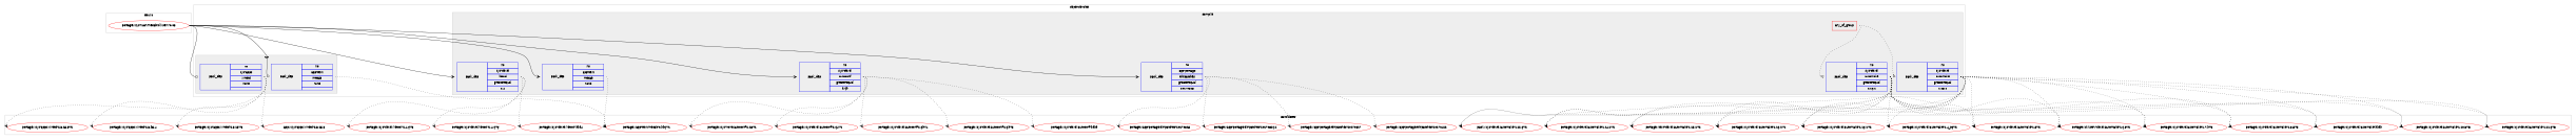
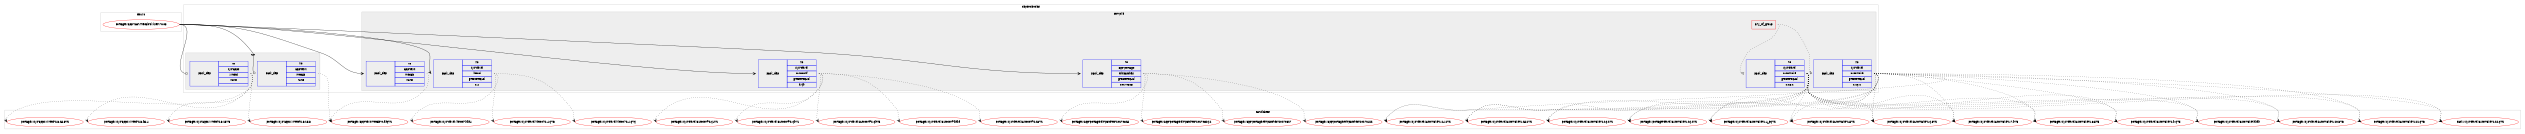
  digraph {
    compound=true
    concentrate=true
    fontname=Helvetica
    fontsize=10
    newrank=true
    rankdir=TB
    ranksep=1.5
    node [color=red fontname=Helvetica fontsize=10]
    edge [arrowhead=vee headport=w style=dotted tailport=e weight=100]
-   n1 [label="portage://sys-i18n/mecab-skkserv-0.03" width=4]
+   n1 [label="portage://app-i18n/mecab-skkserv-0.03" width=4]
    n2 [color=blue label=<<TABLE BORDER="0" CELLBORDER="1" CELLSPACING="0" CELLPADDING="4" WIDTH="220"><TR><TD ROWSPAN="6" CELLPADDING="30">pack_dep</TD></TR><TR><TD WIDTH="110">no</TD></TR><TR><TD>sys-devel</TD></TR><TR><TD>automake</TD></TR><TR><TD>greaterequal</TD></TR><TR><TD>1.16.1</TD></TR></TABLE>> shape=none]
    n3 [color=blue label=<<TABLE BORDER="0" CELLBORDER="1" CELLSPACING="0" CELLPADDING="4" WIDTH="220"><TR><TD ROWSPAN="6" CELLPADDING="30">pack_dep</TD></TR><TR><TD WIDTH="110">no</TD></TR><TR><TD>sys-devel</TD></TR><TR><TD>automake</TD></TR><TR><TD>greaterequal</TD></TR><TR><TD>1.15.1</TD></TR></TABLE>> shape=none]
    n4 [label=<<TABLE BORDER="0" CELLBORDER="1" CELLSPACING="0" CELLPADDING="4"><TR><TD CELLPADDING="10">any_of_group</TD></TR></TABLE>> shape=none]
    n5 [color=blue label=<<TABLE BORDER="0" CELLBORDER="1" CELLSPACING="0" CELLPADDING="4" WIDTH="220"><TR><TD ROWSPAN="6" CELLPADDING="30">pack_dep</TD></TR><TR><TD WIDTH="110">no</TD></TR><TR><TD>app-portage</TD></TR><TR><TD>elt-patches</TD></TR><TR><TD>greaterequal</TD></TR><TR><TD>20170815</TD></TR></TABLE>> shape=none]
    n6 [color=blue label=<<TABLE BORDER="0" CELLBORDER="1" CELLSPACING="0" CELLPADDING="4" WIDTH="220"><TR><TD ROWSPAN="6" CELLPADDING="30">pack_dep</TD></TR><TR><TD WIDTH="110">no</TD></TR><TR><TD>app-text</TD></TR><TR><TD>mecab</TD></TR><TR><TD>none</TD></TR><TR><TD></TD></TR></TABLE>> shape=none]
    n7 [color=blue label=<<TABLE BORDER="0" CELLBORDER="1" CELLSPACING="0" CELLPADDING="4" WIDTH="220"><TR><TD ROWSPAN="6" CELLPADDING="30">pack_dep</TD></TR><TR><TD WIDTH="110">no</TD></TR><TR><TD>sys-devel</TD></TR><TR><TD>autoconf</TD></TR><TR><TD>greaterequal</TD></TR><TR><TD>2.69</TD></TR></TABLE>> shape=none]
    n8 [color=blue label=<<TABLE BORDER="0" CELLBORDER="1" CELLSPACING="0" CELLPADDING="4" WIDTH="220"><TR><TD ROWSPAN="6" CELLPADDING="30">pack_dep</TD></TR><TR><TD WIDTH="110">no</TD></TR><TR><TD>sys-devel</TD></TR><TR><TD>libtool</TD></TR><TR><TD>greaterequal</TD></TR><TR><TD>2.4</TD></TR></TABLE>> shape=none]
    n9 [color=blue label=<<TABLE BORDER="0" CELLBORDER="1" CELLSPACING="0" CELLPADDING="4" WIDTH="220"><TR><TD ROWSPAN="6" CELLPADDING="30">pack_dep</TD></TR><TR><TD WIDTH="110">no</TD></TR><TR><TD>app-text</TD></TR><TR><TD>mecab</TD></TR><TR><TD>none</TD></TR><TR><TD></TD></TR></TABLE>> shape=none]
    n10 [color=blue label=<<TABLE BORDER="0" CELLBORDER="1" CELLSPACING="0" CELLPADDING="4" WIDTH="220"><TR><TD ROWSPAN="6" CELLPADDING="30">pack_dep</TD></TR><TR><TD WIDTH="110">no</TD></TR><TR><TD>sys-apps</TD></TR><TR><TD>xinetd</TD></TR><TR><TD>none</TD></TR><TR><TD></TD></TR></TABLE>> shape=none]
    n11 [label="portage://sys-devel/automake-9999" width=4]
+   n12 [label="portage://sys-devel/automake-1.9.6-r5" width=4]
    n13 [label="portage://sys-devel/automake-1.8.5-r5" width=4]
    n14 [label="portage://sys-devel/automake-1.7.9-r3" width=4]
-   n15 [label="portage://skkserv-devel/automake-1.6.3-r2" width=4]
+   n15 [label="portage://sys-devel/automake-1.6.3-r2" width=4]
    n16 [label="portage://sys-devel/automake-1.5-r2" width=4]
    n17 [label="portage://sys-devel/automake-1.4_p6-r2" width=4]
-   n18 [label="portage://sys-devel/automake-1.16.1-r2" width=4]
+   n18 [label="portage://portage-devel/automake-1.16.1-r2" width=4]
    n19 [label="portage://sys-devel/automake-1.16.1-r1" width=4]
-   n20 [label="portage://text-devel/automake-1.15.1-r2" width=4]
+   n20 [label="portage://sys-devel/automake-1.15.1-r2" width=4]
    n21 [label="portage://sys-devel/automake-1.14.1-r2" width=4]
    n22 [label="pack://sys-devel/automake-1.12.6-r2" width=4]
    n23 [label="portage://sys-devel/automake-1.11.6-r3" width=4]
    n24 [label="portage://sys-devel/automake-1.10.3-r3" width=4]
    n25 [label="portage://app-portage/elt-patches-20170826.1" width=4]
    n26 [label="portage://app-portage/elt-patches-20170815" width=4]
    n27 [label="portage://app-portage/elt-patches-20170422" width=4]
    n28 [label="portage://app-portage/elt-patches-20170317" width=4]
    n29 [label="portage://app-text/mecab-0.996-r1" width=4]
    n30 [label="portage://sys-devel/autoconf-9999" width=4]
    n31 [label="portage://sys-devel/autoconf-2.69-r5" width=4]
    n32 [label="portage://sys-devel/autoconf-2.69-r4" width=4]
    n33 [label="portage://sys-devel/autoconf-2.64-r1" width=4]
-   n34 [label="portage://sys-none/autoconf-2.13-r1" width=4]
+   n34 [label="portage://sys-devel/autoconf-2.13-r1" width=4]
    n35 [label="portage://sys-devel/libtool-9994" width=4]
    n36 [label="portage://sys-devel/libtool-2.4.6-r6" width=4]
    n37 [label="portage://sys-devel/libtool-2.4.6-r3" width=4]
    n38 [label="portage://sys-apps/xinetd-2.3.95.4" width=4]
    n39 [label="portage://sys-apps/xinetd-2.3.15.3-r2" width=4]
-   n40 [label="app://sys-apps/xinetd-2.3.15.3" width=4]
+   n40 [label="portage://sys-apps/xinetd-2.3.15.3" width=4]
    n41 [label="portage://sys-apps/xinetd-2.3.15-r3" width=4]
    subgraph cluster_1 {
      color=gray
      label=<<i>ebuild</i>>
      n1
    }
    subgraph cluster_2 {
      color=gray
      label=<<i>dependencies</i>>
      subgraph cluster_3 {
        color=gray
        fillcolor="#eeeeee"
        label=<<i>compile</i>>
        style=filled
        subgraph sub_4 {
          color=gray
          fillcolor="#eeeeee"
          label=<<i>compile</i>>
          style=filled
          n4
          subgraph sub_5 {
            color=gray
            fillcolor="#eeeeee"
            label=<<i>compile</i>>
            style=filled
            n2
          }
          subgraph sub_6 {
            color=gray
            fillcolor="#eeeeee"
            label=<<i>compile</i>>
            style=filled
            n3
          }
        }
        subgraph sub_7 {
          color=gray
          fillcolor="#eeeeee"
          label=<<i>compile</i>>
          style=filled
          n5
        }
        subgraph sub_8 {
          color=gray
          fillcolor="#eeeeee"
          label=<<i>compile</i>>
          style=filled
          n6
        }
        subgraph sub_9 {
          color=gray
          fillcolor="#eeeeee"
          label=<<i>compile</i>>
          style=filled
          n7
        }
        subgraph sub_10 {
          color=gray
          fillcolor="#eeeeee"
          label=<<i>compile</i>>
          style=filled
          n8
        }
      }
      subgraph cluster_11 {
        color=gray
        fillcolor="#eeeeee"
        label=<<i>compile and run</i>>
        style=filled
      }
      subgraph cluster_12 {
        color=gray
        fillcolor="#eeeeee"
        label=<<i>run</i>>
        style=filled
        subgraph sub_13 {
          color=gray
          fillcolor="#eeeeee"
          label=<<i>run</i>>
          style=filled
          n9
        }
        subgraph sub_14 {
          color=gray
          fillcolor="#eeeeee"
          label=<<i>run</i>>
          style=filled
          n10
        }
      }
    }
    subgraph cluster_15 {
      color=gray
      label=<<i>candidates</i>>
      rank=same
      subgraph sub_16 {
        color=black
        label=<<i>candidates</i>>
        nodesep=1
        rank=same
        n11
+       n12
        n13
        n14
        n15
        n16
        n17
        n18
        n19
        n20
        n21
        n22
        n23
        n24
      }
      subgraph sub_17 {
        color=black
        label=<<i>candidates</i>>
        nodesep=1
        rank=same
        n11
+       n12
        n13
        n14
        n15
        n16
        n17
        n18
        n19
        n20
        n21
        n22
        n23
        n24
      }
      subgraph sub_18 {
        color=black
        label=<<i>candidates</i>>
        nodesep=1
        rank=same
        n25
        n26
        n27
        n28
      }
      subgraph sub_19 {
        color=black
        label=<<i>candidates</i>>
        nodesep=1
        rank=same
        n29
      }
      subgraph sub_20 {
        color=black
        label=<<i>candidates</i>>
        nodesep=1
        rank=same
        n30
        n31
        n32
        n33
        n34
      }
      subgraph sub_21 {
        color=black
        label=<<i>candidates</i>>
        nodesep=1
        rank=same
        n35
        n36
        n37
      }
      subgraph sub_22 {
        color=black
        label=<<i>candidates</i>>
        nodesep=1
        rank=same
        n29
      }
      subgraph sub_23 {
        color=black
        label=<<i>candidates</i>>
        nodesep=1
        rank=same
        n38
        n39
        n40
        n41
      }
    }
    n1 -> n5 [style=solid weight=20]
    n1 -> n6 [style=solid weight=20]
    n1 -> n7 [style=solid weight=20]
    n1 -> n8 [style=solid weight=20]
    n1 -> n9 [arrowhead=odot style=solid weight=20]
    n1 -> n10 [arrowhead=odot style=solid weight=20]
    n2 -> n11
+   n2 -> n12
    n2 -> n13
    n2 -> n14
    n2 -> n15
    n2 -> n16
    n2 -> n17
    n2 -> n18
    n2 -> n19
    n2 -> n20
    n2 -> n21
    n2 -> n22
    n2 -> n23
    n2 -> n24
    n3 -> n11
+   n3 -> n12
    n3 -> n13
    n3 -> n14
    n3 -> n15
    n3 -> n16
    n3 -> n17
    n3 -> n18
    n3 -> n19
    n3 -> n20
    n3 -> n21
    n3 -> n22
    n3 -> n23
    n3 -> n24
    n4 -> n2 [arrowhead=oinv weight=20]
    n4 -> n3 [arrowhead=oinv weight=20]
    n5 -> n25
    n5 -> n26
    n5 -> n27
    n5 -> n28
    n6 -> n29
    n7 -> n30
    n7 -> n31
    n7 -> n32
    n7 -> n33
    n7 -> n34
    n8 -> n35
    n8 -> n36
    n8 -> n37
    n9 -> n29
    n10 -> n38
    n10 -> n39
    n10 -> n40
    n10 -> n41
  }
